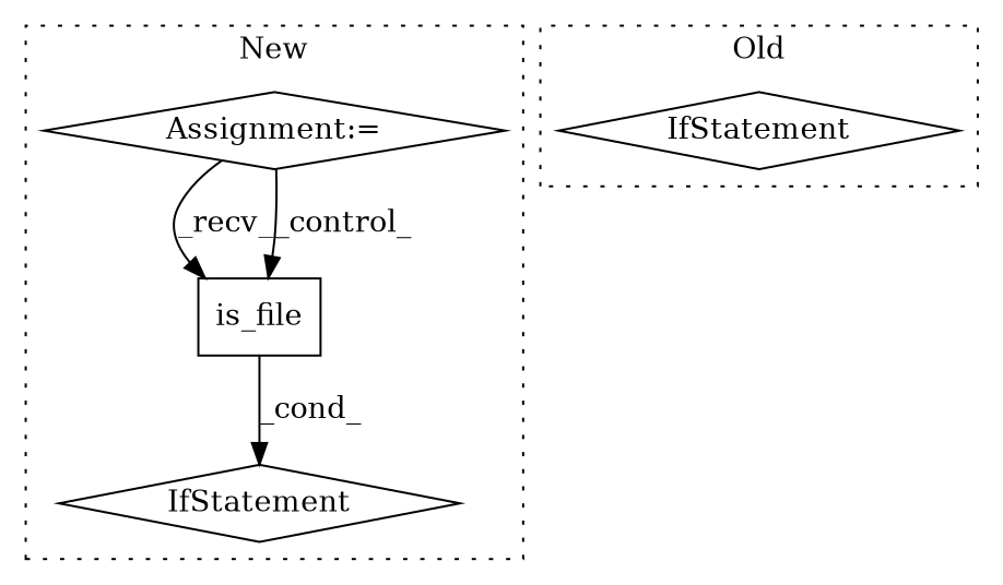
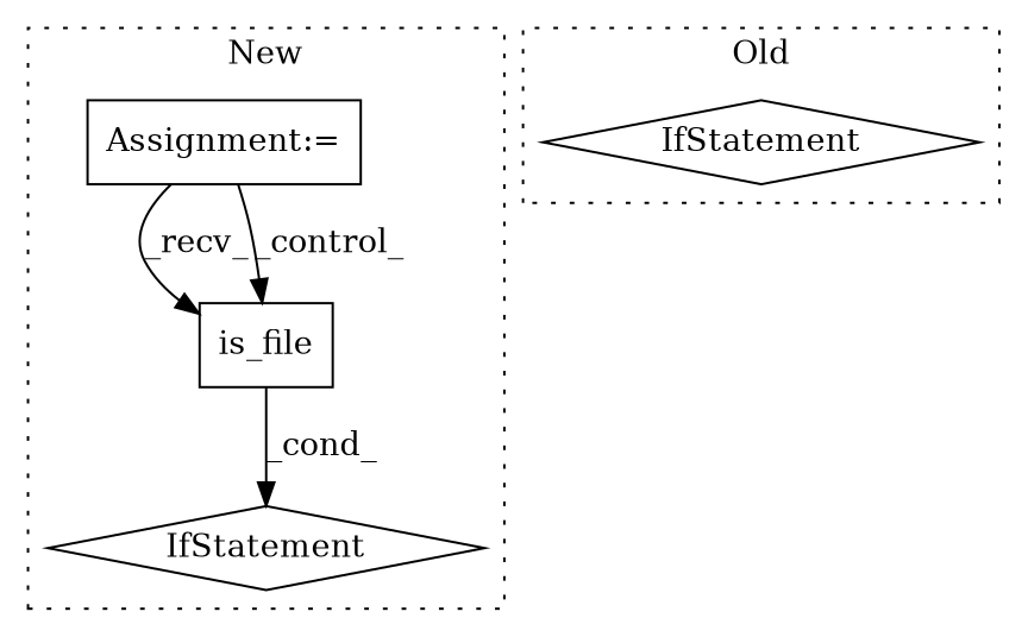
  digraph {
    node [a=25 l="4,2" shape=box]
    n1 [a=32 l=9 label=is_file s=487]
    n2 [label=IfStatement s="481,496" shape=diamond]
-   n3 [a=7 l=4 label="Assignment:=" s=357 shape=diamond]
+   n3 [a=7 l=4 label="Assignment:=" s=357]
    n4 [label=IfStatement s="465,489" shape=diamond]
    subgraph cluster_1 {
      label=New
      style=dotted
      n1
      n2
      n3
    }
    subgraph cluster_2 {
      label=Old
      style=dotted
      n4
    }
    n1 -> n2 [label=_cond_]
    n3 -> n1 [label=_recv_]
    n3 -> n1 [label=_control_]
  }
